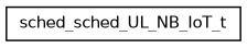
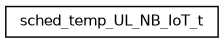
  digraph {
    rankdir=TB
-   n1 [color=black fillcolor=white fontname=Helvetica fontsize=10 height=0.2 label=sched_sched_UL_NB_IoT_t shape=record style=filled width=0.4]
+   n1 [color=black fillcolor=white fontname=Helvetica fontsize=10 height=0.2 label=sched_temp_UL_NB_IoT_t shape=record style=filled width=0.4]
  }
